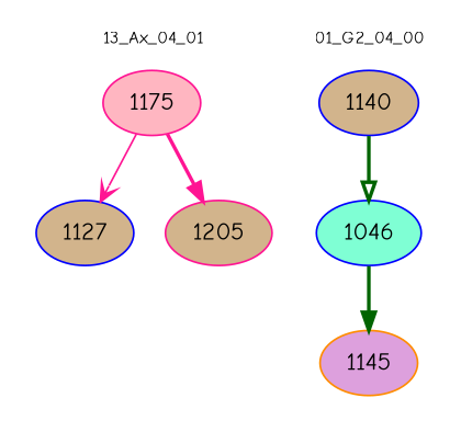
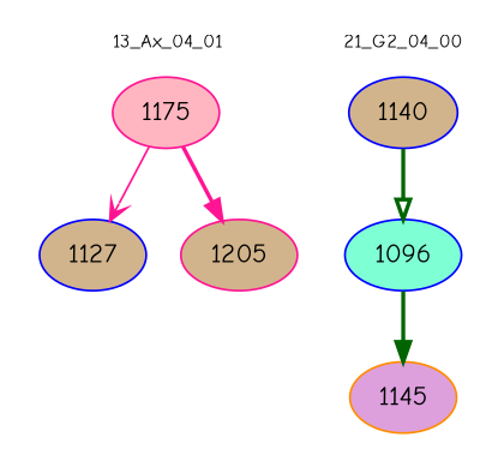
  digraph {
    fontname="Comic Neue"
    node [color=blue fillcolor=tan fontname="Comic Neue" style=filled]
    edge [arrowhead=normal color=deeppink fontname="Comic Neue" style=bold]
    n1 [color=deeppink fillcolor=lightpink label=1175]
    n2 [label=1127]
    n3 [color=deeppink label=1205]
    n4 [label=1140]
-   n5 [fillcolor=aquamarine label=1046]
+   n5 [fillcolor=aquamarine label=1096]
    n6 [color=darkorange fillcolor=plum label=1145]
    subgraph cluster_1 {
      color=white
      fontsize=10
      label="13_Ax_04_01"
      n1
      n2
      n3
    }
    subgraph cluster_2 {
      color=white
      fontsize=10
-     label="01_G2_04_00"
+     label="21_G2_04_00"
      n4
      n5
      n6
    }
    n1 -> n2 [arrowhead=vee style=solid]
    n1 -> n3
    n4 -> n5 [arrowhead=onormal color=darkgreen]
    n5 -> n6 [color=darkgreen]
  }
